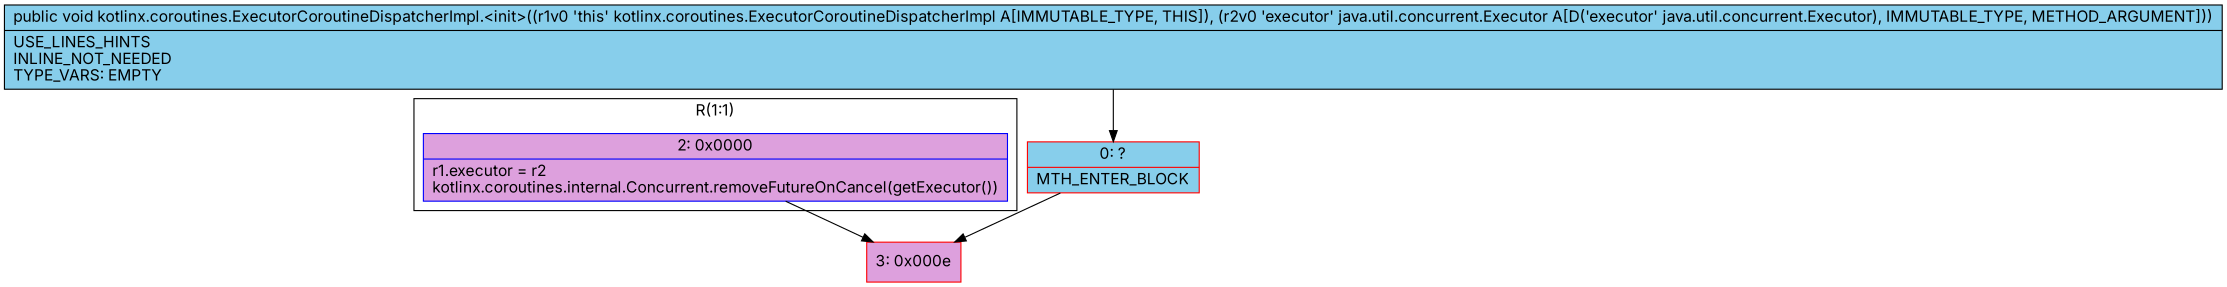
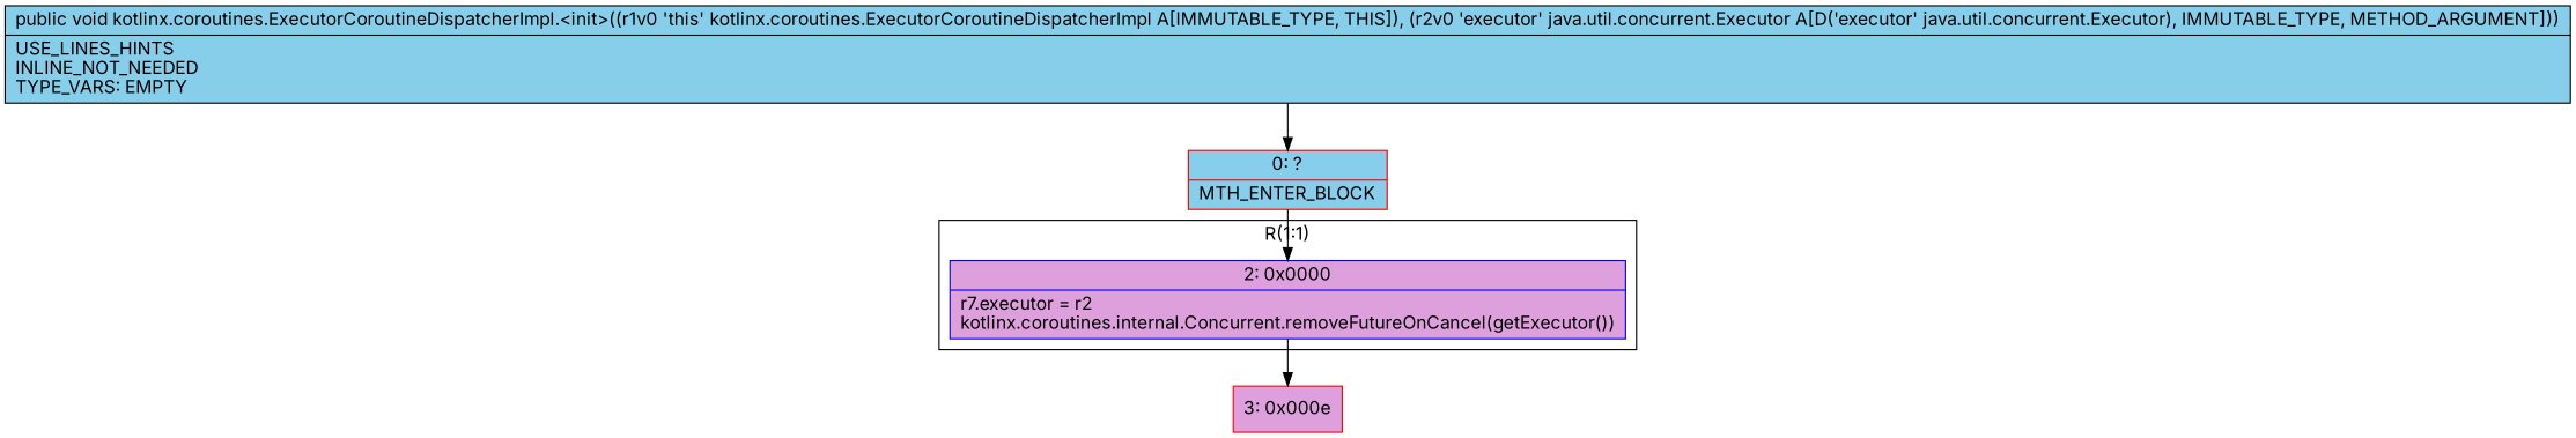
  digraph {
    fontname=Inter
    node [color=red fillcolor=plum fontname=Inter shape=record style=filled]
    edge [fontname=Inter]
-   n1 [color=blue label="{2\:\ 0x0000|r1.executor = r2\lkotlinx.coroutines.internal.Concurrent.removeFutureOnCancel(getExecutor())\l}"]
+   n1 [color=blue label="{2\:\ 0x0000|r7.executor = r2\lkotlinx.coroutines.internal.Concurrent.removeFutureOnCancel(getExecutor())\l}"]
    n2 [label="{3\:\ 0x000e}"]
    n3 [fillcolor=skyblue label="{0\:\ ?|MTH_ENTER_BLOCK\l}"]
    n4 [fillcolor=skyblue label="{public void kotlinx.coroutines.ExecutorCoroutineDispatcherImpl.\<init\>((r1v0 'this' kotlinx.coroutines.ExecutorCoroutineDispatcherImpl A[IMMUTABLE_TYPE, THIS]), (r2v0 'executor' java.util.concurrent.Executor A[D('executor' java.util.concurrent.Executor), IMMUTABLE_TYPE, METHOD_ARGUMENT]))  | USE_LINES_HINTS\lINLINE_NOT_NEEDED\lTYPE_VARS: EMPTY\l}" color=""]
    subgraph cluster_1 {
      label="R(1:1)"
      n1
    }
    n1 -> n2
-   n3 -> n2
+   n3 -> n1
    n4 -> n3
  }
